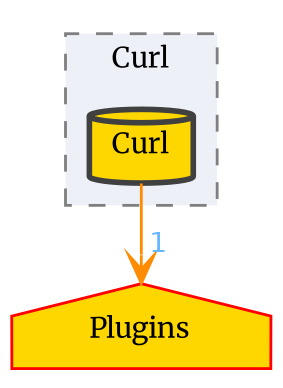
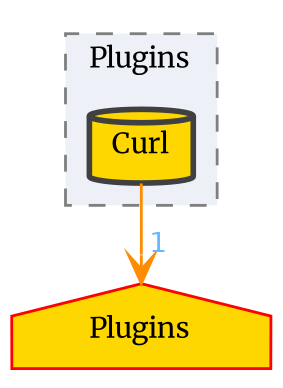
  digraph {
    compound=true
    fontname=Merriweather
    node [fillcolor=gold fontname=Merriweather fontsize=10]
    n1 [color=grey25 height=0.2 label=Curl shape=cylinder style="filled,bold" width=0.4]
    n2 [color=red height=0.2 label=Plugins shape=house style=filled width=0.4]
    subgraph cluster_1 {
      bgcolor="#edf0f7"
      fontsize=10
-     label=Curl
+     label=Plugins
      pencolor=grey50
      style="filled,dashed"
      n1
    }
    n1 -> n2 [color=darkorange fontcolor=steelblue1 fontname=Merriweather fontsize=10 headlabel=1 labeldistance=1.5 labelfontname=Helvetica labelfontsize=10 arrowhead=vee]
  }
